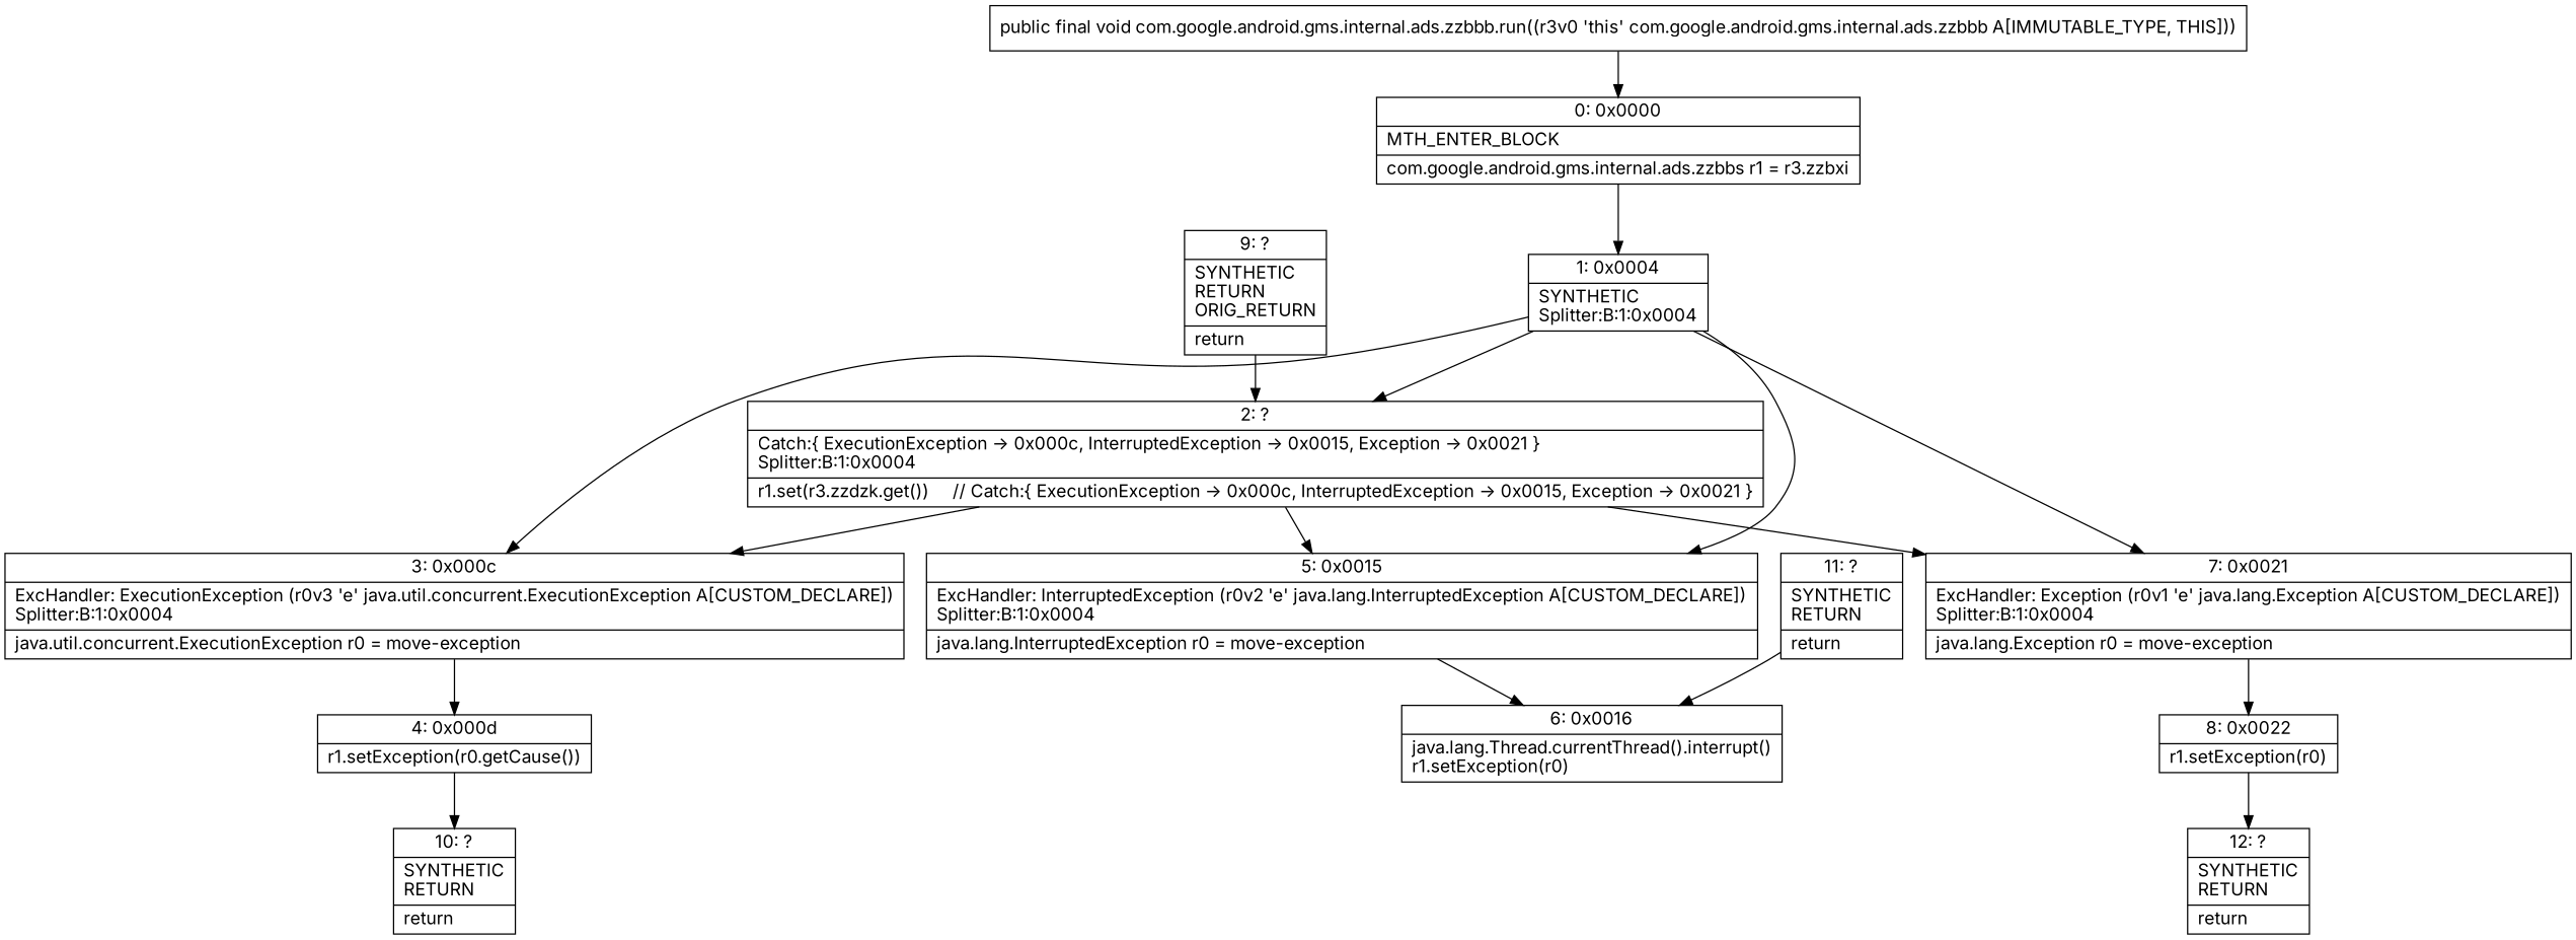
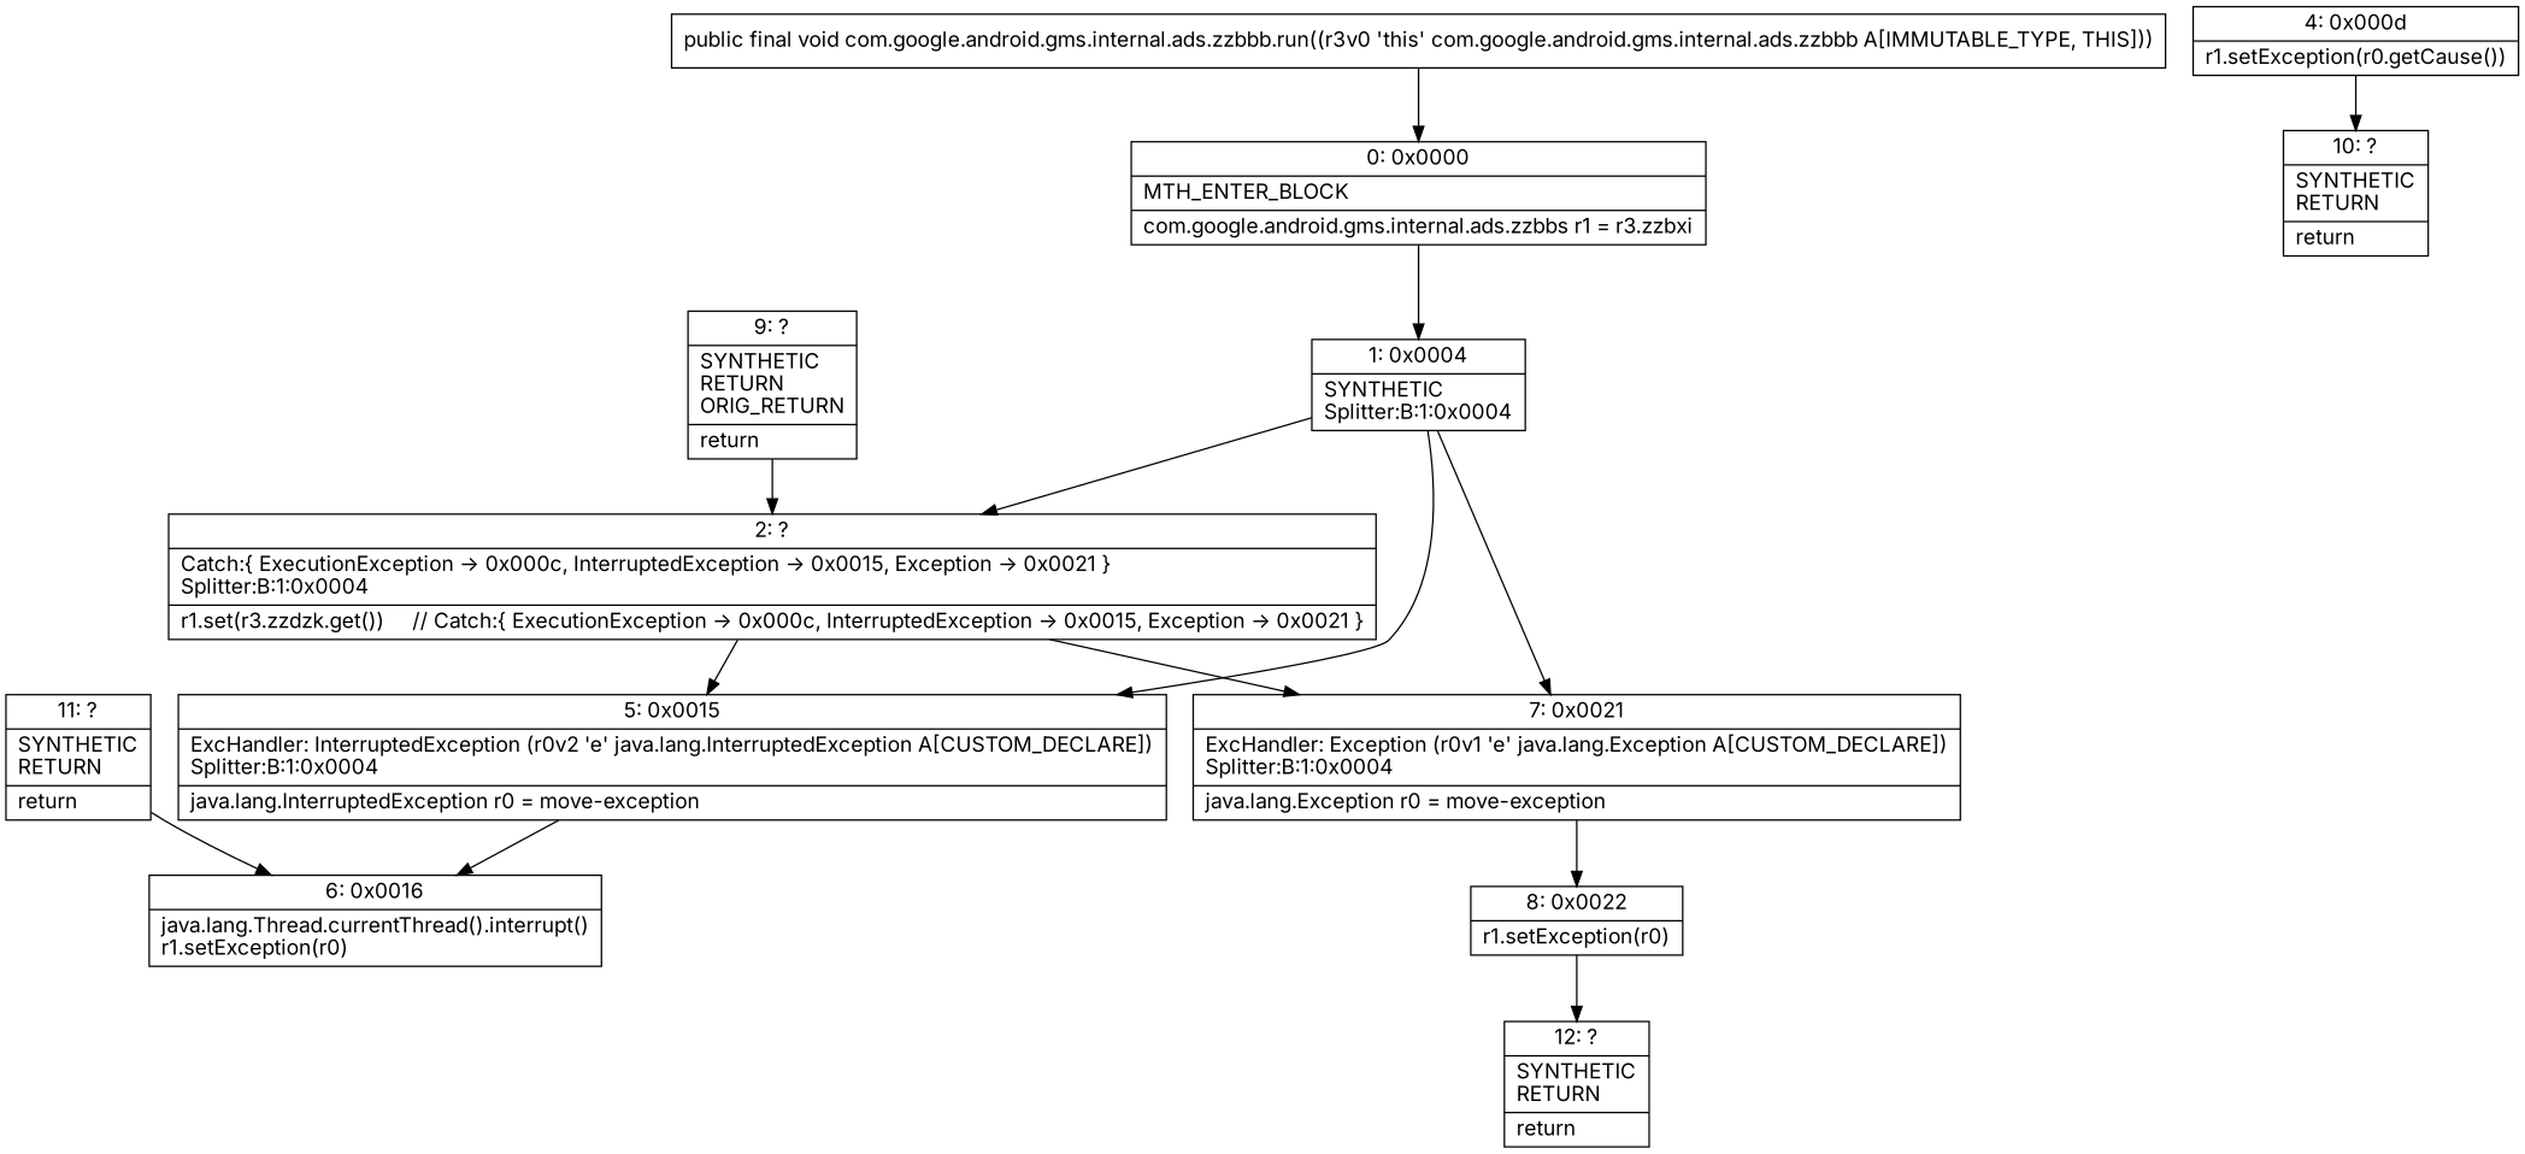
  digraph {
    fontname=Inter
    node [fontname=Inter shape=record]
    edge [fontname=Inter]
    n1 [label="{0\:\ 0x0000|MTH_ENTER_BLOCK\l|com.google.android.gms.internal.ads.zzbbs r1 = r3.zzbxi\l}"]
    n2 [label="{1\:\ 0x0004|SYNTHETIC\lSplitter:B:1:0x0004\l}"]
    n3 [label="{2\:\ ?|Catch:\{ ExecutionException \-\> 0x000c, InterruptedException \-\> 0x0015, Exception \-\> 0x0021 \}\lSplitter:B:1:0x0004\l|r1.set(r3.zzdzk.get())     \/\/ Catch:\{ ExecutionException \-\> 0x000c, InterruptedException \-\> 0x0015, Exception \-\> 0x0021 \}\l}"]
-   n4 [label="{3\:\ 0x000c|ExcHandler: ExecutionException (r0v3 'e' java.util.concurrent.ExecutionException A[CUSTOM_DECLARE])\lSplitter:B:1:0x0004\l|java.util.concurrent.ExecutionException r0 = move\-exception\l}"]
    n5 [label="{5\:\ 0x0015|ExcHandler: InterruptedException (r0v2 'e' java.lang.InterruptedException A[CUSTOM_DECLARE])\lSplitter:B:1:0x0004\l|java.lang.InterruptedException r0 = move\-exception\l}"]
    n6 [label="{7\:\ 0x0021|ExcHandler: Exception (r0v1 'e' java.lang.Exception A[CUSTOM_DECLARE])\lSplitter:B:1:0x0004\l|java.lang.Exception r0 = move\-exception\l}"]
    n7 [label="{4\:\ 0x000d|r1.setException(r0.getCause())\l}"]
    n8 [label="{6\:\ 0x0016|java.lang.Thread.currentThread().interrupt()\lr1.setException(r0)\l}"]
    n9 [label="{8\:\ 0x0022|r1.setException(r0)\l}"]
    n10 [label="{9\:\ ?|SYNTHETIC\lRETURN\lORIG_RETURN\l|return\l}"]
    n11 [label="{10\:\ ?|SYNTHETIC\lRETURN\l|return\l}"]
    n12 [label="{11\:\ ?|SYNTHETIC\lRETURN\l|return\l}"]
    n13 [label="{12\:\ ?|SYNTHETIC\lRETURN\l|return\l}"]
    n14 [label="{public final void com.google.android.gms.internal.ads.zzbbb.run((r3v0 'this' com.google.android.gms.internal.ads.zzbbb A[IMMUTABLE_TYPE, THIS])) }"]
    n1 -> n2
    n2 -> n3
-   n2 -> n4
    n2 -> n5
    n2 -> n6
-   n3 -> n4
    n3 -> n5
    n3 -> n6
-   n4 -> n7
    n5 -> n8
    n6 -> n9
    n7 -> n11
    n9 -> n13
    n10 -> n3
    n12 -> n8
    n14 -> n1
  }
